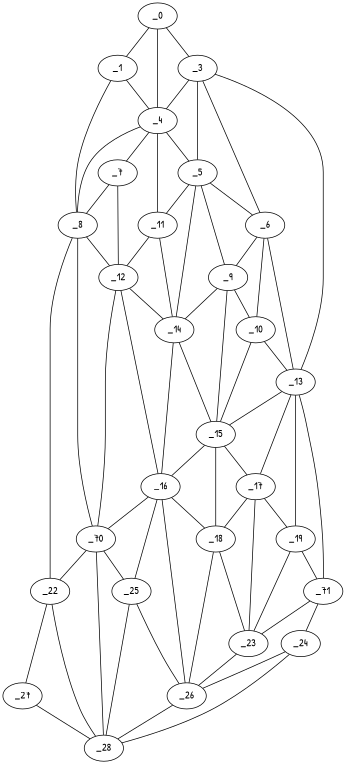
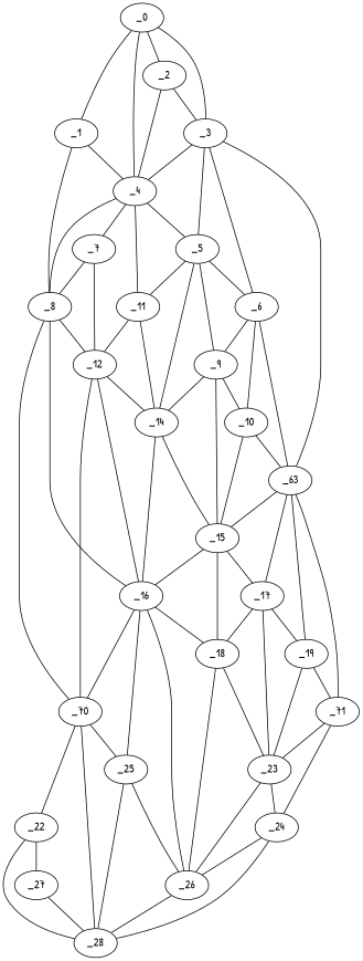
  graph {
    fontname="Patrick Hand"
    node [fontname="Patrick Hand" x=109 y=54]
    edge [fontname="Patrick Hand" valence=2]
    _0 [x=16 y=25]
    _1 [x=19 y=10]
+   _2 [x=22 y=47]
    _3 [x=23]
    _4 [x=50 y=29]
    _8 [x=59 y=2]
    _5 [x=54 y=66]
    _6 [x=54 y=70]
-   _13 [x=70 y=124]
+   _13 [x=70 y=124 label=_63]
    _7 [x=55 y=30]
    _11 [x=63 y=37]
    _12 [x=68 y=35]
    n13 [label=_70 x=95 y=18]
    _22 [y=24]
    _9 [x=60 y=68]
    _14 [x=75]
    _10 [x=60 y=74]
    _15 [x=75 y=81]
    _17 [x=84 y=95]
    _19 [x=86 y=113]
    n21 [label=_71 x=95 y=120]
    _16 [x=84 y=57]
    _25 [x=110 y=46]
    _28 [x=112 y=40]
    _27 [x=112 y=29]
    _18 [x=85 y=86]
    _23 [y=110]
    _24 [y=116]
    _26 [x=110 y=73]
    _0 -- _1 [valence=1]
+   _0 -- _2 [valence=1]
    _0 -- _3 [valence=1]
    _0 -- _4
    _1 -- _4 [valence=1]
    _1 -- _8 [valence=1]
+   _2 -- _3
+   _2 -- _4
    _3 -- _4
    _3 -- _5 [valence=1]
    _3 -- _6
    _3 -- _13 [valence=1]
    _4 -- _8
    _4 -- _5
    _4 -- _7 [valence=1]
    _4 -- _11
    _8 -- _12 [valence=1]
    _8 -- n13
-   _8 -- _22 [valence=1]
+   _8 -- _16 [valence=1]
    _5 -- _6
    _5 -- _11 [valence=1]
    _5 -- _9
    _5 -- _14
    _6 -- _13 [valence=1]
    _6 -- _9
    _6 -- _10
    _13 -- _15 [valence=1]
    _13 -- _17
    _13 -- _19 [valence=1]
    _13 -- n21 [valence=1]
    _7 -- _8
    _7 -- _12
    _11 -- _12
    _11 -- _14 [valence=1]
    _12 -- n13 [valence=1]
    _12 -- _14
    _12 -- _16
    n13 -- _22
    n13 -- _25 [valence=1]
    n13 -- _28
    _22 -- _28
    _22 -- _27 [valence=1]
    _9 -- _14 [valence=1]
    _9 -- _10
    _9 -- _15
    _14 -- _15
    _14 -- _16
    _10 -- _13
    _10 -- _15
    _15 -- _17
    _15 -- _16
    _15 -- _18
    _17 -- _19
    _17 -- _18
    _17 -- _23 [valence=1]
    _19 -- n21 [valence=1]
    _19 -- _23
    n21 -- _23
    n21 -- _24 [valence=1]
    _16 -- n13
    _16 -- _25 [valence=1]
    _16 -- _18
    _16 -- _26
    _25 -- _28
    _25 -- _26
    _27 -- _28 [valence=1]
    _18 -- _23
    _18 -- _26 [valence=1]
+   _23 -- _24 [valence=1]
    _23 -- _26
    _24 -- _28 [valence=1]
    _24 -- _26
    _26 -- _28 [valence=1]
  }
